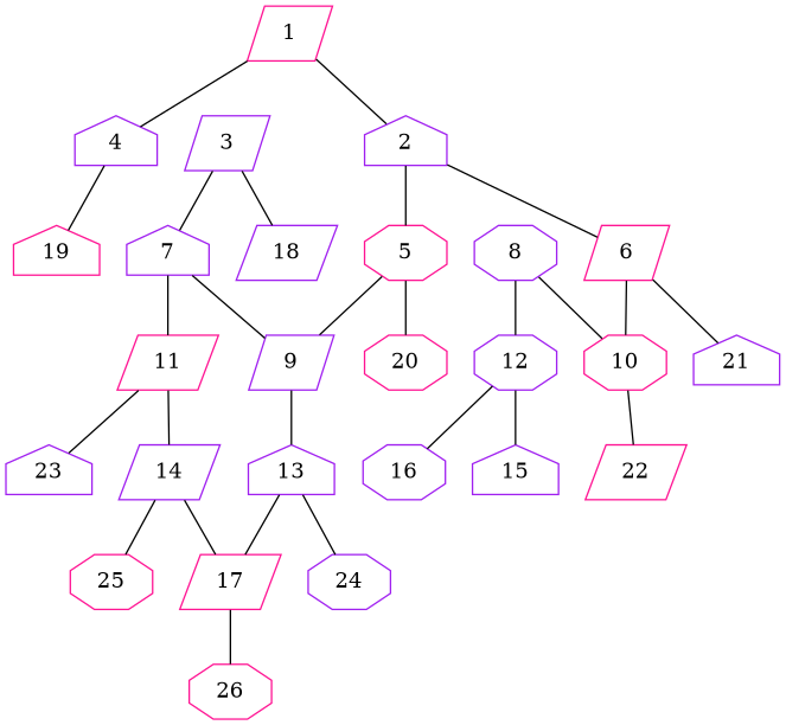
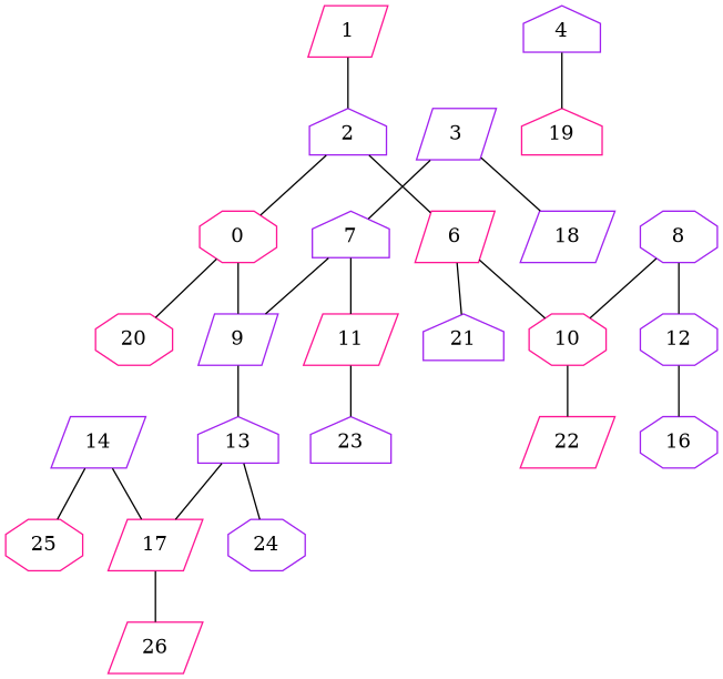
  graph {
    node [chem=C color=purple shape=parallelogram]
    edge [valence=1]
    1 [color=deeppink]
    2 [shape=house]
    4 [shape=house]
-   5 [color=deeppink shape=octagon]
+   5 [color=deeppink shape=octagon label=0]
    6 [color=deeppink]
    7 [shape=house]
    3
    18 [chem=H]
    19 [chem=H color=deeppink shape=house]
    9
    20 [chem=H color=deeppink shape=octagon]
    10 [color=deeppink shape=octagon]
    21 [chem=H shape=house]
    11 [color=deeppink]
    8 [shape=octagon]
    12 [chem=N shape=octagon]
    13 [shape=house]
    22 [chem=H color=deeppink]
    14
    23 [chem=H shape=house]
-   15 [chem=O shape=house]
    16 [chem=O shape=octagon]
    17 [color=deeppink]
    24 [chem=H shape=octagon]
    25 [chem=H color=deeppink shape=octagon]
-   26 [chem=H color=deeppink shape=octagon]
+   26 [chem=H color=deeppink]
    1 -- 2
-   1 -- 4
    2 -- 5 [valence=2]
    2 -- 6
    4 -- 19
    5 -- 9
    5 -- 20
    6 -- 10 [valence=2]
    6 -- 21
    7 -- 9 [valence=2]
    7 -- 11
    3 -- 7
    3 -- 18
    9 -- 13
    10 -- 22
-   11 -- 14 [valence=2]
    11 -- 23
    8 -- 10
    8 -- 12
-   12 -- 15 [valence=2]
    12 -- 16
    13 -- 17 [valence=2]
    13 -- 24
    14 -- 17
    14 -- 25
    17 -- 26
  }
